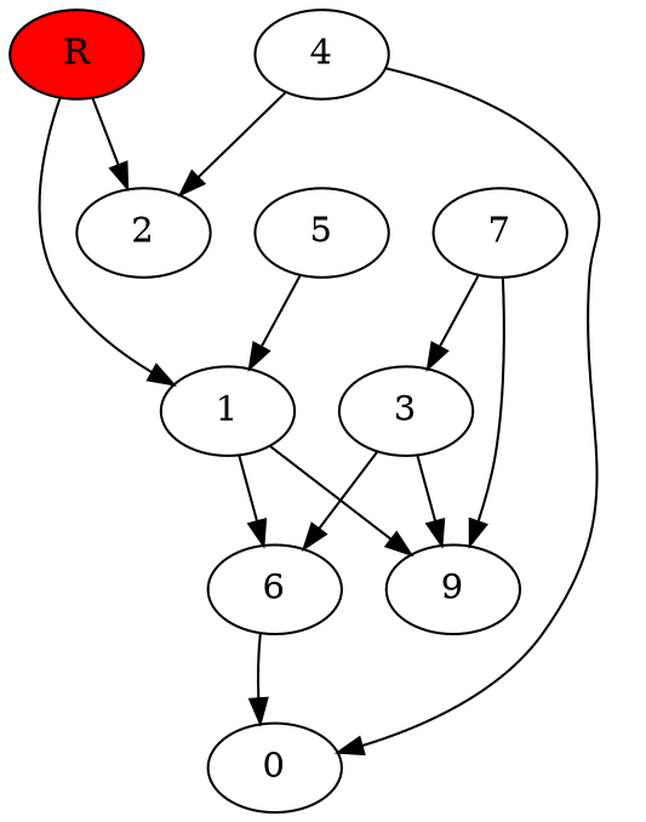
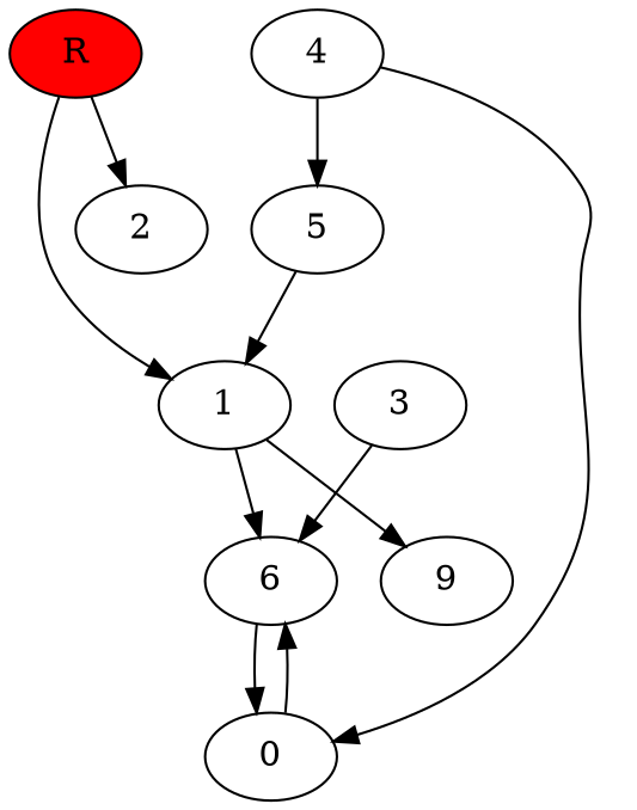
  digraph {
    1
    6
    9
    n4 [label=0]
    3
-   7
    4
    5
    R [fillcolor="#ff0000" style=filled]
    2
    1 -> 6
    1 -> 9
    6 -> n4
+   n4 -> 6
    3 -> 6
-   3 -> 9
-   7 -> 9
-   7 -> 3
    4 -> n4
-   4 -> 2
+   4 -> 5
    5 -> 1
    R -> 1
    R -> 2
  }
